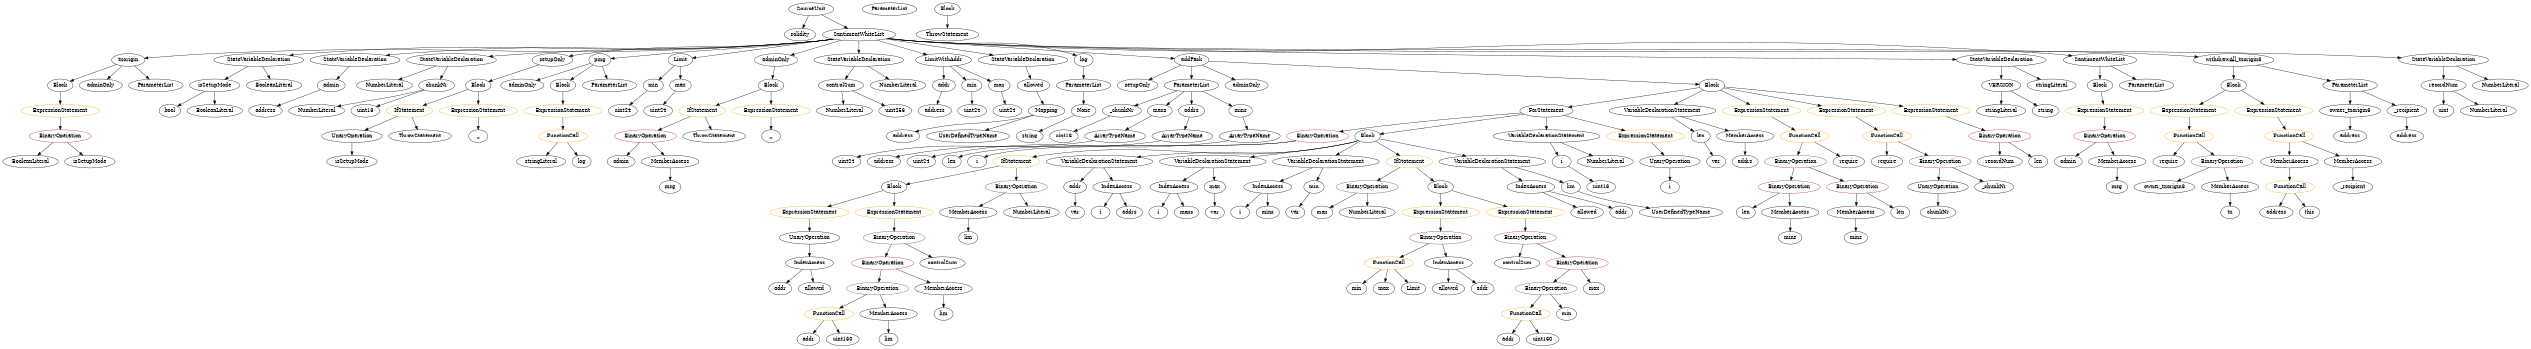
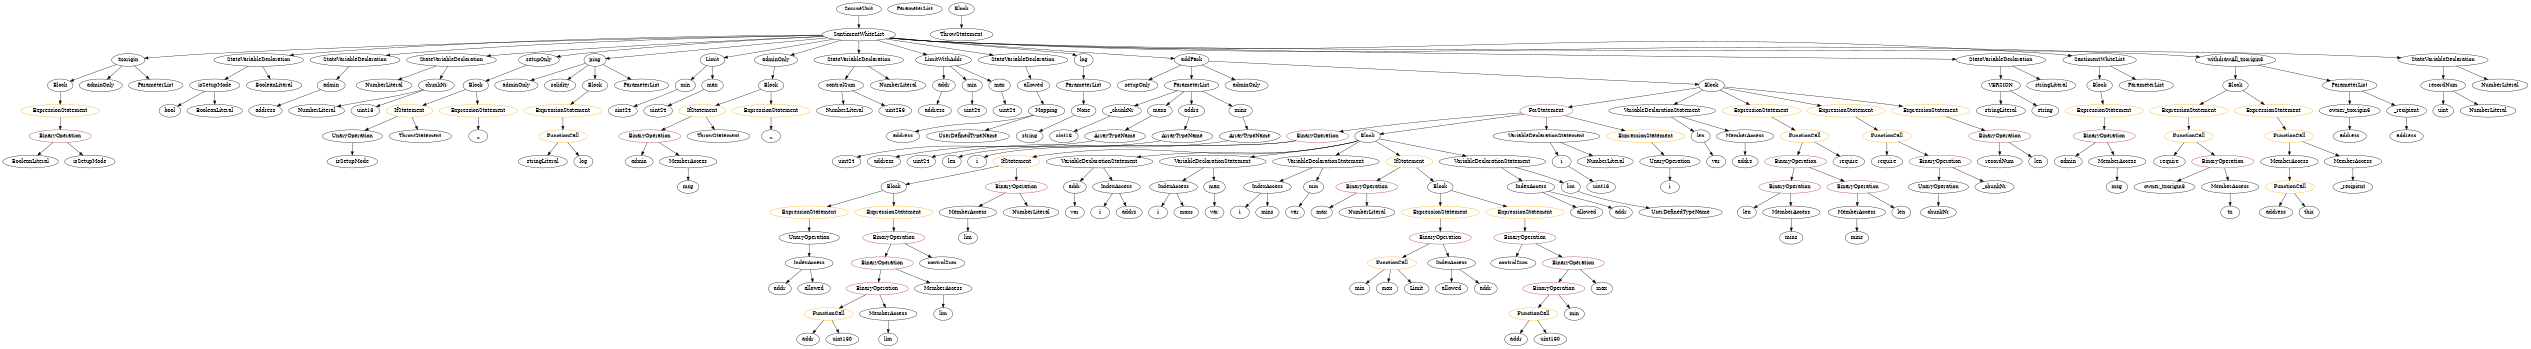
  strict digraph {
    node [color=black]
    n1 [height=0.5 label=IndexAccess width=1.6402]
    n2 [height=0.5 label=i width=0.75]
    n3 [height=0.5 label=maxs width=0.83628]
    n4 [height=0.5 label=_chunkNr width=1.3214]
    n5 [height=0.5 label=uint16 width=0.91945]
    n6 [color=brown height=0.5 label=BinaryOperation width=1.9867]
    n7 [color=brown height=0.5 label=BinaryOperation width=1.9867]
    n8 [color=brown height=0.5 label=BinaryOperation width=1.9867]
    n9 [height=0.5 label=len width=0.75]
    n10 [height=0.5 label=MemberAccess width=1.9174]
    n11 [height=0.5 label=MemberAccess width=1.9174]
    n12 [height=0.5 label=len width=0.75]
    n13 [height=0.5 label=mins width=0.78084]
    n14 [height=0.5 label=mins width=0.78084]
    n15 [height=0.5 label=controlSum width=1.5016]
    n16 [height=0.5 label=NumberLiteral width=1.765]
    n17 [height=0.5 label=uint256 width=1.0442]
    n18 [height=0.5 label=addr width=0.76697]
    n19 [color=brown height=0.5 label=BinaryOperation width=1.9867]
    n20 [color=orange height=0.5 label=FunctionCall width=1.6125]
    n21 [height=0.5 label=IndexAccess width=1.6402]
    n22 [height=0.5 label=min width=0.75]
    n23 [height=0.5 label=max width=0.75]
    n24 [height=0.5 label=Limit width=0.82242]
    n25 [height=0.5 label=allowed width=1.0858]
    n26 [height=0.5 label=addr width=0.76697]
    n27 [color=brown height=0.5 label=BinaryOperation width=1.9867]
    n28 [color=orange height=0.5 label=FunctionCall width=1.6125]
    n29 [height=0.5 label=MemberAccess width=1.9174]
    n30 [height=0.5 label=addr width=0.76697]
    n31 [height=0.5 label=uint160 width=1.0442]
    n32 [height=0.5 label=lim width=0.75]
    n33 [height=0.5 label=_recipient width=1.3076]
    n34 [height=0.5 label=require width=1.0026]
    n35 [color=orange height=0.5 label=FunctionCall width=1.6125]
    n36 [height=0.5 label=address width=1.0996]
    n37 [height=0.5 label=this width=0.75]
    n38 [height=0.5 label=None width=0.85014]
    n39 [height=0.5 label=string width=0.864]
    n40 [height=0.5 label=uint24 width=0.91945]
    n41 [height=0.5 label=stringLiteral width=1.5016]
    n42 [height=0.5 label=_ width=0.75]
    n43 [height=0.5 label=NumberLiteral width=1.765]
    n44 [height=0.5 label=uint16 width=0.91945]
    n45 [height=0.5 label=txorigin width=0.75]
    n46 [height=0.5 label=Block width=0.90558]
    n47 [height=0.5 label=adminOnly width=1.4184]
    n48 [height=0.5 label=ParameterList width=1.7095]
    n49 [color=orange height=0.5 label=ExpressionStatement width=2.458]
    n50 [color=brown height=0.5 label=BinaryOperation width=1.9867]
    n51 [height=0.5 label=var width=0.75]
    n52 [color=brown height=0.5 label=BinaryOperation width=1.9867]
    n53 [height=0.5 label=owner_txorigin6 width=1.9729]
    n54 [height=0.5 label=MemberAccess width=1.9174]
    n55 [height=0.5 label=tx width=0.75]
    n56 [height=0.5 label=Block width=0.90558]
    n57 [color=orange height=0.5 label=ExpressionStatement width=2.458]
    n58 [color=brown height=0.5 label=BinaryOperation width=1.9867]
    n59 [height=0.5 label=admin width=0.91945]
    n60 [height=0.5 label=MemberAccess width=1.9174]
    n61 [height=0.5 label=i width=0.75]
    n62 [height=0.5 label=var width=0.75]
    n63 [height=0.5 label=msg width=0.75]
    n64 [color=orange height=0.5 label=IfStatement width=1.4739]
    n65 [color=brown height=0.5 label=BinaryOperation width=1.9867]
    n66 [height=0.5 label=ThrowStatement width=2.0006]
    n67 [height=0.5 label=admin width=0.91945]
    n68 [height=0.5 label=MemberAccess width=1.9174]
    n69 [height=0.5 label=msg width=0.75]
    n70 [height=0.5 label=Mapping width=1.2105]
    n71 [height=0.5 label=address width=1.0996]
    n72 [height=0.5 label=UserDefinedTypeName width=2.7214]
    n73 [height=0.5 label=controlSum width=1.5016]
    n74 [color=orange height=0.5 label=IfStatement width=1.4739]
    n75 [height=0.5 label=UnaryOperation width=1.9452]
    n76 [height=0.5 label=ThrowStatement width=2.0006]
    n77 [height=0.5 label=isSetupMode width=1.6679]
    n78 [height=0.5 label=Block width=0.90558]
    n79 [color=orange height=0.5 label=ExpressionStatement width=2.458]
    n80 [height=0.5 label=addr width=0.76697]
    n81 [height=0.5 label=address width=1.0996]
    n82 [height=0.5 label=adminOnly width=1.4184]
    n83 [height=0.5 label=ParameterList width=1.7095]
    n84 [height=0.5 label=i width=0.75]
    n85 [height=0.5 label=StateVariableDeclaration width=2.8184]
    n86 [height=0.5 label=isSetupMode width=1.6679]
    n87 [height=0.5 label=BooleanLiteral width=1.7788]
    n88 [height=0.5 label=bool width=0.76697]
    n89 [height=0.5 label=BooleanLiteral width=1.7788]
    n90 [height=0.5 label=UnaryOperation width=1.9452]
    n91 [height=0.5 label=IndexAccess width=1.6402]
    n92 [height=0.5 label=allowed width=1.0858]
    n93 [color=brown height=0.5 label=BinaryOperation width=1.9867]
    n94 [height=0.5 label=len width=0.75]
    n95 [height=0.5 label=i width=0.75]
    n96 [height=0.5 label=StateVariableDeclaration width=2.8184]
    n97 [height=0.5 label=admin width=0.91945]
    n98 [height=0.5 label=address width=1.0996]
-   n99 [height=0.5 label=ForStatement width=1.6818]
+   n99 [color=brown height=0.5 label=ForStatement width=1.6818]
    n100 [height=0.5 label=Block width=0.90558]
    n101 [height=0.5 label=VariableDeclarationStatement width=3.3174]
    n102 [color=orange height=0.5 label=ExpressionStatement width=2.458]
    n103 [color=orange height=0.5 label=IfStatement width=1.4739]
    n104 [height=0.5 label=VariableDeclarationStatement width=3.3174]
    n105 [height=0.5 label=VariableDeclarationStatement width=3.3174]
    n106 [height=0.5 label=VariableDeclarationStatement width=3.3174]
    n107 [color=orange height=0.5 label=IfStatement width=1.4739]
    n108 [height=0.5 label=VariableDeclarationStatement width=3.3174]
    n109 [height=0.5 label=i width=0.75]
    n110 [height=0.5 label=NumberLiteral width=1.765]
    n111 [height=0.5 label=UnaryOperation width=1.9452]
    n112 [height=0.5 label=Block width=0.90558]
    n113 [color=brown height=0.5 label=BinaryOperation width=1.9867]
    n114 [height=0.5 label=addr width=0.76697]
    n115 [height=0.5 label=IndexAccess width=1.6402]
    n116 [height=0.5 label=max width=0.75]
    n117 [height=0.5 label=IndexAccess width=1.6402]
    n118 [height=0.5 label=min width=0.75]
    n119 [color=brown height=0.5 label=BinaryOperation width=1.9867]
    n120 [height=0.5 label=Block width=0.90558]
    n121 [height=0.5 label=IndexAccess width=1.6402]
    n122 [height=0.5 label=lim width=0.75]
    n123 [height=0.5 label=StateVariableDeclaration width=2.8184]
    n124 [height=0.5 label=NumberLiteral width=1.765]
    n125 [height=0.5 label=chunkNr width=1.1828]
    n126 [height=0.5 label=NumberLiteral width=1.765]
    n127 [height=0.5 label=uint16 width=0.91945]
    n128 [height=0.5 label=VERSION width=1.4184]
    n129 [height=0.5 label=string width=0.864]
    n130 [color=orange height=0.5 label=ExpressionStatement width=2.458]
    n131 [height=0.5 label=owner_txorigin6 width=1.9729]
    n132 [height=0.5 label=address width=1.0996]
    n133 [height=0.5 label=uint24 width=0.91945]
    n134 [height=0.5 label=SourceUnit width=1.46]
    n135 [height=0.5 label=solidity width=1.0442]
    n136 [height=0.5 label=SantimentWhiteList width=2.3055]
    n137 [height=0.5 label=setupOnly width=1.3491]
    n138 [height=0.5 label=ping width=0.75]
    n139 [height=0.5 label=Limit width=0.82242]
    n140 [height=0.5 label=adminOnly width=1.4184]
    n141 [height=0.5 label=StateVariableDeclaration width=2.8184]
    n142 [height=0.5 label=LimitWithAddr width=1.862]
    n143 [height=0.5 label=StateVariableDeclaration width=2.8184]
    n144 [height=0.5 label=log width=0.75]
    n145 [height=0.5 label=addPack width=1.1967]
    n146 [height=0.5 label=StateVariableDeclaration width=2.8184]
    n147 [height=0.5 label=SantimentWhiteList width=2.3055]
    n148 [height=0.5 label=withdrawAll_txorigin6 width=2.5689]
    n149 [height=0.5 label=StateVariableDeclaration width=2.8184]
    n150 [height=0.5 label=Block width=0.90558]
    n151 [height=0.5 label=Block width=0.90558]
    n152 [height=0.5 label=ParameterList width=1.7095]
    n153 [height=0.5 label=min width=0.75]
    n154 [height=0.5 label=max width=0.75]
    n155 [height=0.5 label=min width=0.75]
    n156 [height=0.5 label=max width=0.75]
    n157 [height=0.5 label=allowed width=1.0858]
    n158 [height=0.5 label=ParameterList width=1.7095]
    n159 [height=0.5 label=setupOnly width=1.3491]
    n160 [height=0.5 label=ParameterList width=1.7095]
    n161 [height=0.5 label=adminOnly width=1.4184]
    n162 [height=0.5 label=Block width=0.90558]
    n163 [height=0.5 label=stringLiteral width=1.5016]
    n164 [height=0.5 label=ParameterList width=1.7095]
    n165 [height=0.5 label=Block width=0.90558]
    n166 [height=0.5 label=ParameterList width=1.7095]
    n167 [height=0.5 label=recordNum width=1.4739]
    n168 [height=0.5 label=NumberLiteral width=1.765]
    n169 [height=0.5 label=uint24 width=0.91945]
    n170 [color=orange height=0.5 label=ExpressionStatement width=2.458]
    n171 [color=brown height=0.5 label=BinaryOperation width=1.9867]
    n172 [height=0.5 label=MemberAccess width=1.9174]
    n173 [height=0.5 label=lim width=0.75]
    n174 [height=0.5 label=max width=0.75]
    n175 [height=0.5 label=chunkNr width=1.1828]
    n176 [height=0.5 label=BooleanLiteral width=1.7788]
    n177 [height=0.5 label=isSetupMode width=1.6679]
    n178 [height=0.5 label=ArrayTypeName width=2.0145]
    n179 [height=0.5 label=NumberLiteral width=1.765]
    n180 [height=0.5 label=require width=1.0026]
    n181 [color=orange height=0.5 label=ExpressionStatement width=2.458]
    n182 [height=0.5 label=MemberAccess width=1.9174]
    n183 [height=0.5 label=NumberLiteral width=1.765]
    n184 [height=0.5 label=addrs width=0.87786]
    n185 [height=0.5 label=var width=0.75]
    n186 [height=0.5 label=i width=0.75]
    n187 [height=0.5 label=mins width=0.78084]
    n188 [height=0.5 label=var width=0.75]
    n189 [color=orange height=0.5 label=ExpressionStatement width=2.458]
    n190 [height=0.5 label=allowed width=1.0858]
    n191 [height=0.5 label=addr width=0.76697]
    n192 [height=0.5 label=UserDefinedTypeName width=2.7214]
    n193 [height=0.5 label=MemberAccess width=1.9174]
    n194 [height=0.5 label=maxs width=0.83628]
    n195 [height=0.5 label=addrs width=0.87786]
    n196 [height=0.5 label=mins width=0.78084]
    n197 [height=0.5 label=ArrayTypeName width=2.0145]
    n198 [height=0.5 label=ArrayTypeName width=2.0145]
    n199 [height=0.5 label=address width=1.0996]
    n200 [height=0.5 label=uint24 width=0.91945]
    n201 [height=0.5 label=uint width=0.75]
    n202 [color=orange height=0.5 label=FunctionCall width=1.6125]
    n203 [height=0.5 label=addr width=0.76697]
    n204 [height=0.5 label=uint160 width=1.0442]
    n205 [color=orange height=0.5 label=FunctionCall width=1.6125]
    n206 [color=brown height=0.5 label=BinaryOperation width=1.9867]
    n207 [height=0.5 label=UnaryOperation width=1.9452]
    n208 [height=0.5 label=_chunkNr width=1.3214]
    n209 [height=0.5 label=lim width=0.75]
    n210 [color=brown height=0.5 label=BinaryOperation width=1.9867]
    n211 [height=0.5 label=min width=0.75]
    n212 [height=0.5 label=NumberLiteral width=1.765]
    n213 [color=brown height=0.5 label=BinaryOperation width=1.9867]
    n214 [height=0.5 label=recordNum width=1.4739]
    n215 [height=0.5 label=len width=0.75]
    n216 [color=orange height=0.5 label=ExpressionStatement width=2.458]
    n217 [color=orange height=0.5 label=ExpressionStatement width=2.458]
    n218 [color=orange height=0.5 label=FunctionCall width=1.6125]
    n219 [color=orange height=0.5 label=FunctionCall width=1.6125]
    n220 [height=0.5 label=MemberAccess width=1.9174]
    n221 [color=orange height=0.5 label=ExpressionStatement width=2.458]
    n222 [height=0.5 label=_ width=0.75]
    n223 [height=0.5 label=controlSum width=1.5016]
    n224 [color=brown height=0.5 label=BinaryOperation width=1.9867]
    n225 [height=0.5 label=max width=0.75]
    n226 [color=brown height=0.5 label=BinaryOperation width=1.9867]
    n227 [color=orange height=0.5 label=ExpressionStatement width=2.458]
    n228 [color=orange height=0.5 label=FunctionCall width=1.6125]
    n229 [color=orange height=0.5 label=FunctionCall width=1.6125]
    n230 [height=0.5 label=require width=1.0026]
    n231 [height=0.5 label=uint24 width=0.91945]
    n232 [height=0.5 label=stringLiteral width=1.5016]
    n233 [height=0.5 label=log width=0.75]
    n234 [height=0.5 label=_recipient width=1.3076]
    n235 [height=0.5 label=address width=1.0996]
    n236 [color=brown height=0.5 label=BinaryOperation width=1.9867]
    n237 [height=0.5 label=len width=0.75]
    n238 [height=0.5 label=ThrowStatement width=2.0006]
    n239 [height=0.5 label=uint24 width=0.91945]
    n240 [height=0.5 label=VariableDeclarationStatement width=3.3174]
    n241 [height=0.5 label=MemberAccess width=1.9174]
    n242 [height=0.5 label=addrs width=0.87786]
    n243 [color=orange height=0.5 label=ExpressionStatement width=2.458]
    n244 [color=orange height=0.5 label=ExpressionStatement width=2.458]
    n245 [color=orange height=0.5 label=ExpressionStatement width=2.458]
    n246 [height=0.5 label=Block width=0.90558]
    n1 -> n2
    n1 -> n3
    n4 -> n5
    n6 -> n7
    n6 -> n8
    n7 -> n9
    n7 -> n10
    n8 -> n11
    n8 -> n12
    n10 -> n13
    n11 -> n14
    n15 -> n16
    n15 -> n17
    n19 -> n20
    n19 -> n21
    n20 -> n22
    n20 -> n23
    n20 -> n24
    n21 -> n25
    n21 -> n26
    n27 -> n28
    n27 -> n29
    n28 -> n30
    n28 -> n31
    n29 -> n32
    n35 -> n36
    n35 -> n37
    n38 -> n39
    n45 -> n46
    n45 -> n47
    n45 -> n48
    n46 -> n49
    n49 -> n50
    n50 -> n176
    n50 -> n177
    n52 -> n53
    n52 -> n54
    n54 -> n55
    n56 -> n57
    n57 -> n58
    n58 -> n59
    n58 -> n60
    n60 -> n63
    n64 -> n65
    n64 -> n66
    n65 -> n67
    n65 -> n68
    n68 -> n69
    n70 -> n71
    n70 -> n72
    n74 -> n75
    n74 -> n76
    n75 -> n77
    n78 -> n64
    n78 -> n79
    n79 -> n42
    n80 -> n81
    n85 -> n86
    n85 -> n87
    n86 -> n88
    n86 -> n89
    n90 -> n91
    n91 -> n18
    n91 -> n92
    n93 -> n94
    n93 -> n95
    n96 -> n97
    n97 -> n98
    n99 -> n93
    n99 -> n100
    n99 -> n101
    n99 -> n102
    n100 -> n103
    n100 -> n104
    n100 -> n105
    n100 -> n106
    n100 -> n107
    n100 -> n108
    n101 -> n109
    n101 -> n110
    n102 -> n111
    n103 -> n112
    n103 -> n113
    n104 -> n114
    n104 -> n115
    n105 -> n1
    n105 -> n116
    n106 -> n117
    n106 -> n118
    n107 -> n119
    n107 -> n120
    n108 -> n121
    n108 -> n122
    n109 -> n44
    n111 -> n61
    n112 -> n170
    n112 -> n181
    n113 -> n182
    n113 -> n183
    n114 -> n62
    n115 -> n84
    n115 -> n184
    n116 -> n185
    n117 -> n186
    n117 -> n187
    n118 -> n188
    n119 -> n174
    n119 -> n179
    n120 -> n130
    n120 -> n189
    n121 -> n190
    n121 -> n191
    n122 -> n192
    n123 -> n124
    n123 -> n125
    n125 -> n126
    n125 -> n127
    n128 -> n41
    n128 -> n129
    n130 -> n19
    n131 -> n132
-   n134 -> n135
+   n138 -> n135
    n134 -> n136
    n136 -> n45
    n136 -> n85
    n136 -> n96
    n136 -> n123
    n136 -> n137
    n136 -> n138
    n136 -> n139
    n136 -> n140
    n136 -> n141
    n136 -> n142
    n136 -> n143
    n136 -> n144
    n136 -> n145
    n136 -> n146
    n136 -> n147
    n136 -> n148
    n136 -> n149
    n137 -> n150
    n138 -> n82
    n138 -> n151
    n138 -> n152
    n139 -> n153
    n139 -> n154
    n140 -> n78
    n141 -> n15
    n141 -> n43
    n142 -> n80
    n142 -> n155
    n142 -> n156
    n143 -> n157
    n144 -> n158
    n145 -> n159
    n145 -> n160
    n145 -> n161
    n145 -> n162
    n146 -> n128
    n146 -> n163
    n147 -> n56
    n147 -> n164
    n148 -> n165
    n148 -> n166
    n149 -> n167
    n149 -> n168
    n150 -> n74
    n150 -> n221
    n151 -> n227
    n153 -> n133
    n154 -> n40
    n155 -> n231
    n156 -> n239
    n157 -> n70
    n158 -> n38
    n160 -> n4
    n160 -> n194
    n160 -> n195
    n160 -> n196
    n162 -> n99
    n162 -> n240
    n162 -> n243
    n162 -> n244
    n162 -> n245
    n165 -> n216
    n165 -> n217
    n166 -> n131
    n166 -> n234
    n167 -> n201
    n167 -> n212
    n170 -> n90
    n171 -> n27
    n171 -> n172
    n172 -> n173
    n178 -> n169
    n181 -> n224
    n182 -> n209
    n189 -> n236
    n193 -> n35
    n194 -> n178
    n195 -> n197
    n196 -> n198
    n197 -> n199
    n198 -> n200
    n202 -> n203
    n202 -> n204
    n205 -> n180
    n205 -> n206
    n206 -> n207
    n206 -> n208
    n207 -> n175
    n210 -> n202
    n210 -> n211
    n213 -> n214
    n213 -> n215
    n216 -> n218
    n217 -> n219
    n218 -> n34
    n218 -> n52
    n219 -> n193
    n219 -> n220
    n220 -> n33
    n221 -> n222
    n224 -> n171
    n224 -> n223
    n226 -> n210
    n226 -> n225
    n227 -> n228
    n228 -> n232
    n228 -> n233
    n229 -> n6
    n229 -> n230
    n234 -> n235
    n236 -> n73
    n236 -> n226
    n237 -> n51
    n240 -> n237
    n240 -> n241
    n241 -> n242
    n243 -> n229
    n244 -> n205
    n245 -> n213
    n246 -> n238
  }
